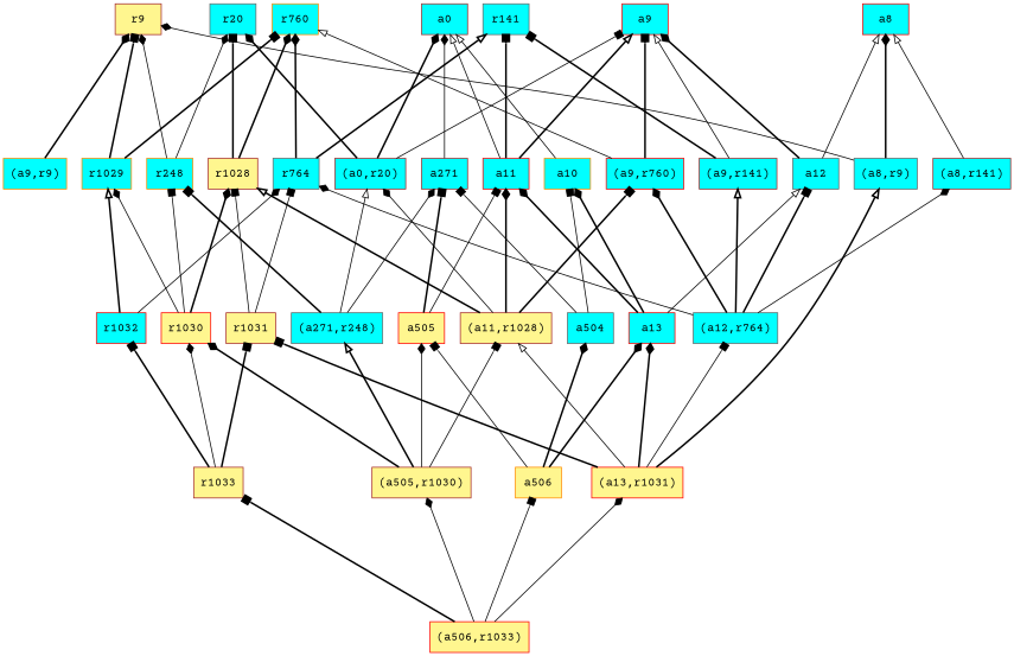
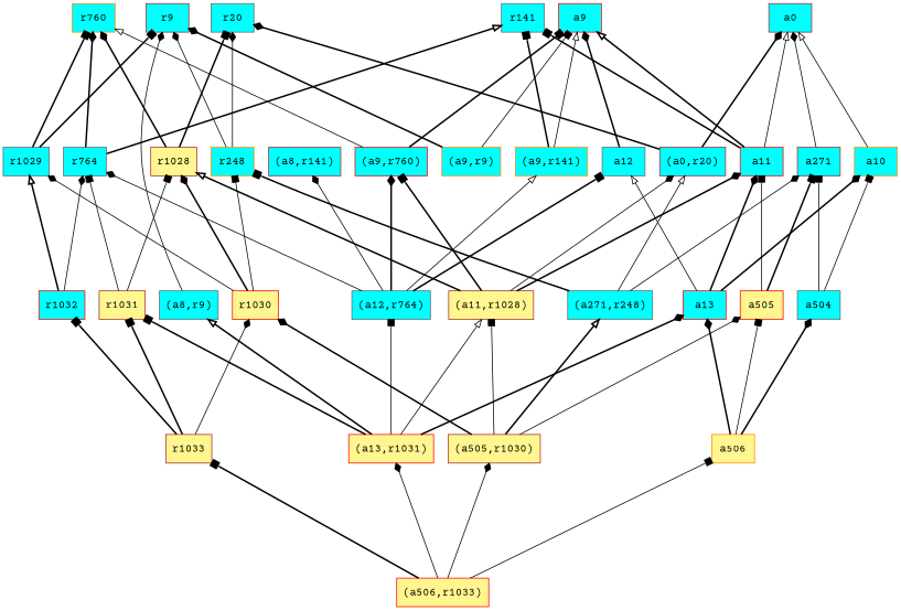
  digraph {
    fontname="Courier Prime"
    rankdir=BT
    ranksep=2.0
    node [color=brown fillcolor=cyan fontname="Courier Prime" shape=record style=filled]
    edge [arrowhead=diamond fontname="Courier Prime" style=bold]
    n1 [color=darkorange label="{(a9,r9)}"]
-   n2 [fillcolor=khaki1 label="{r9}"]
+   n2 [label="{r9}"]
    n3 [color=red label="{a9}"]
    n4 [color=red fillcolor=khaki1 label="{(a506,r1033)}"]
    n5 [fillcolor=khaki1 label="{r1033}"]
    n6 [fillcolor=khaki1 label="{(a505,r1030)}"]
    n7 [color=darkorange fillcolor=khaki1 label="{a506}"]
    n8 [color=red fillcolor=khaki1 label="{(a13,r1031)}"]
    n9 [color=gray40 label="{(a8,r9)}"]
-   n10 [color=red label="{a8}"]
    n11 [color=red label="{r1032}"]
    n12 [fillcolor=khaki1 label="{r1031}"]
    n13 [color=red fillcolor=khaki1 label="{r1030}"]
    n14 [color=gray40 label="{(a271,r248)}"]
    n15 [color=red fillcolor=khaki1 label="{a505}"]
    n16 [fillcolor=khaki1 label="{(a11,r1028)}"]
    n17 [color=red label="{a13}"]
    n18 [color=gray40 label="{a504}"]
    n19 [color=gray40 label="{(a12,r764)}"]
    n20 [color=red label="{a11}"]
    n21 [color=darkorange label="{a10}"]
    n22 [color=gray40 label="{a12}"]
    n23 [label="{a0}"]
    n24 [color=gray40 label="{r141}"]
    n25 [label="{(a0,r20)}"]
    n26 [label="{a271}"]
    n27 [color=darkorange label="{r248}"]
    n28 [color=gray40 label="{r20}"]
    n29 [color=gray40 label="{r764}"]
    n30 [color=darkorange label="{r760}"]
-   n31 [color=darkorange label="{r1029}"]
+   n31 [color=gray40 label="{r1029}"]
    n32 [fillcolor=khaki1 label="{r1028}"]
    n33 [color=red label="{(a9,r760)}"]
    n34 [label="{(a8,r141)}"]
-   n35 [label="{(a9,r141)}"]
+   n35 [color=darkorange label="{(a9,r141)}"]
    n1 -> n2
-   n25 -> n3 [arrowhead=box style=solid]
+   n1 -> n3 [arrowhead=box style=solid]
    n4 -> n5 [arrowhead=box]
    n4 -> n6 [style=solid]
    n4 -> n7 [arrowhead=box style=solid]
    n4 -> n8 [style=solid]
    n5 -> n11 [arrowhead=box]
    n5 -> n12 [arrowhead=box]
    n5 -> n13 [style=solid]
    n6 -> n13
    n6 -> n14 [arrowhead=onormal]
    n6 -> n15 [style=solid]
    n6 -> n16 [arrowhead=box style=solid]
    n7 -> n15 [arrowhead=box style=solid]
    n7 -> n17
    n7 -> n18
    n8 -> n9 [arrowhead=onormal]
    n8 -> n12 [arrowhead=box]
    n8 -> n16 [arrowhead=onormal style=solid]
    n8 -> n17
    n8 -> n19 [arrowhead=box style=solid]
    n9 -> n2 [style=solid]
-   n9 -> n10
    n11 -> n29 [style=solid]
    n11 -> n31 [arrowhead=onormal]
    n12 -> n29 [arrowhead=box style=solid]
    n12 -> n32 [arrowhead=box style=solid]
    n13 -> n27 [arrowhead=box style=solid]
    n13 -> n31 [style=solid]
    n13 -> n32
    n14 -> n25 [arrowhead=onormal style=solid]
    n14 -> n26 [style=solid]
    n14 -> n27 [arrowhead=box]
    n15 -> n20 [arrowhead=box style=solid]
    n15 -> n26 [arrowhead=box]
    n16 -> n20
    n16 -> n25 [style=solid]
    n16 -> n32 [arrowhead=onormal]
    n16 -> n33 [arrowhead=box]
    n17 -> n20
    n17 -> n21
    n17 -> n22 [arrowhead=onormal style=solid]
    n18 -> n21 [arrowhead=box style=solid]
    n18 -> n26 [arrowhead=box style=solid]
    n19 -> n22 [arrowhead=box]
    n19 -> n29 [style=solid]
    n19 -> n33
    n19 -> n34 [style=solid]
-   n19 -> n35 [arrowhead=onormal]
+   n19 -> n35 [arrowhead=onormal style=solid]
    n20 -> n3 [arrowhead=onormal]
    n20 -> n23 [arrowhead=onormal style=solid]
    n20 -> n24 [arrowhead=box]
    n21 -> n23 [arrowhead=onormal style=solid]
    n22 -> n3
-   n22 -> n10 [arrowhead=onormal style=solid]
    n25 -> n23
    n25 -> n28
    n26 -> n23 [style=solid]
    n27 -> n2 [style=solid]
    n27 -> n28 [style=solid]
    n29 -> n24 [arrowhead=onormal]
    n29 -> n30
    n31 -> n2 [arrowhead=box]
    n31 -> n30 [arrowhead=box]
    n32 -> n28 [arrowhead=box]
    n32 -> n30
    n33 -> n3 [arrowhead=box]
    n33 -> n30 [arrowhead=onormal style=solid]
-   n34 -> n10 [arrowhead=onormal style=solid]
    n35 -> n3 [arrowhead=onormal style=solid]
    n35 -> n24 [arrowhead=box]
  }
